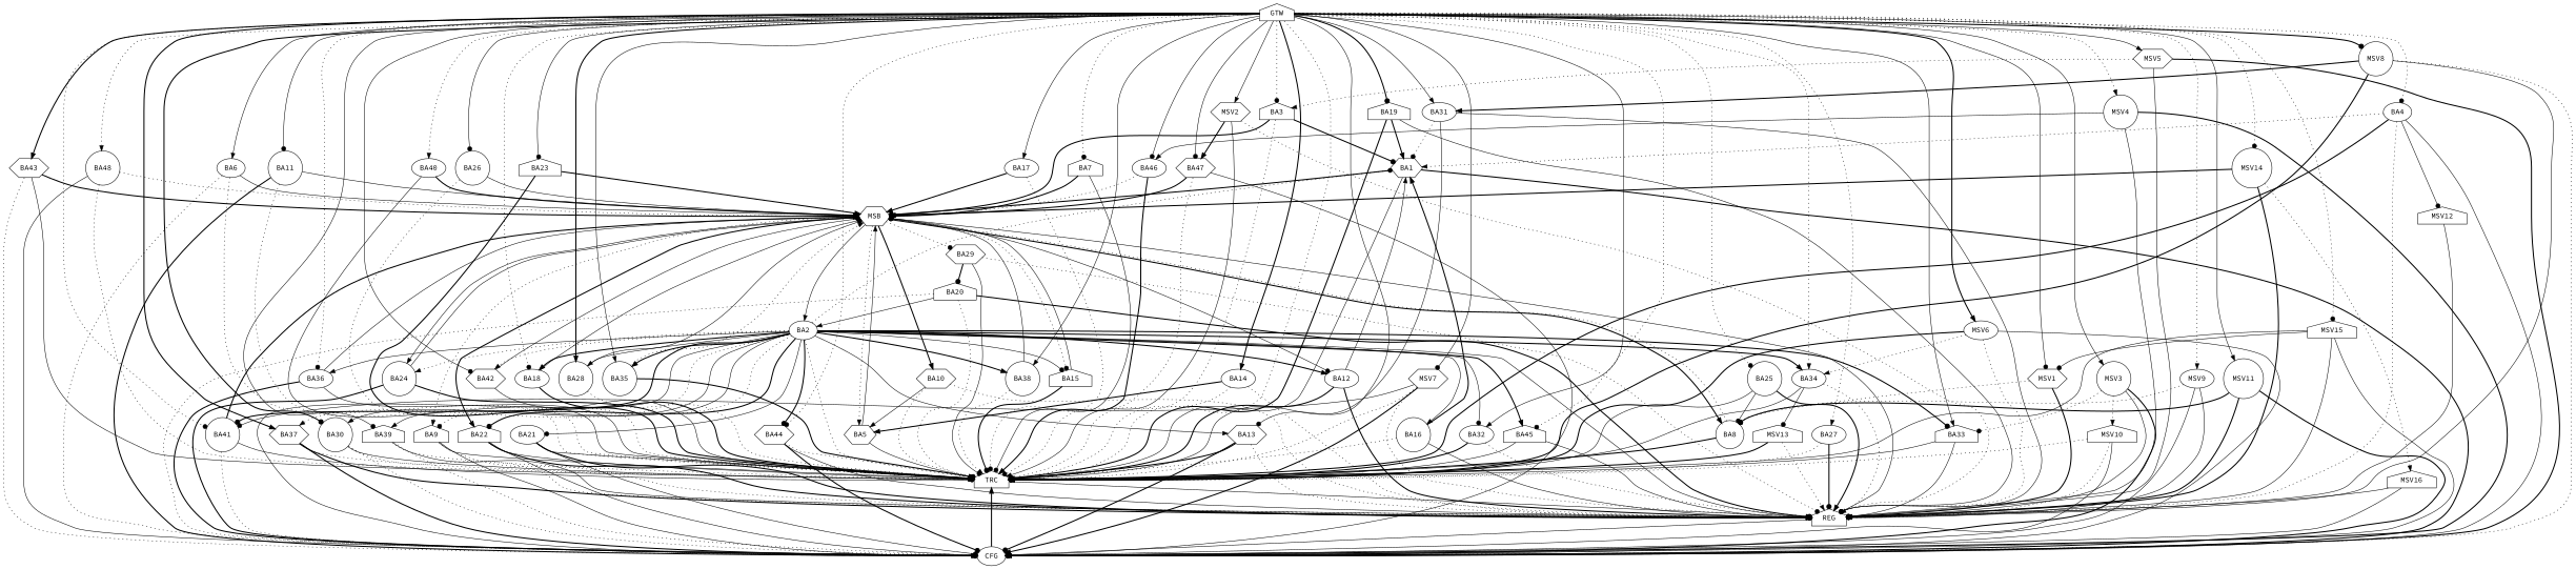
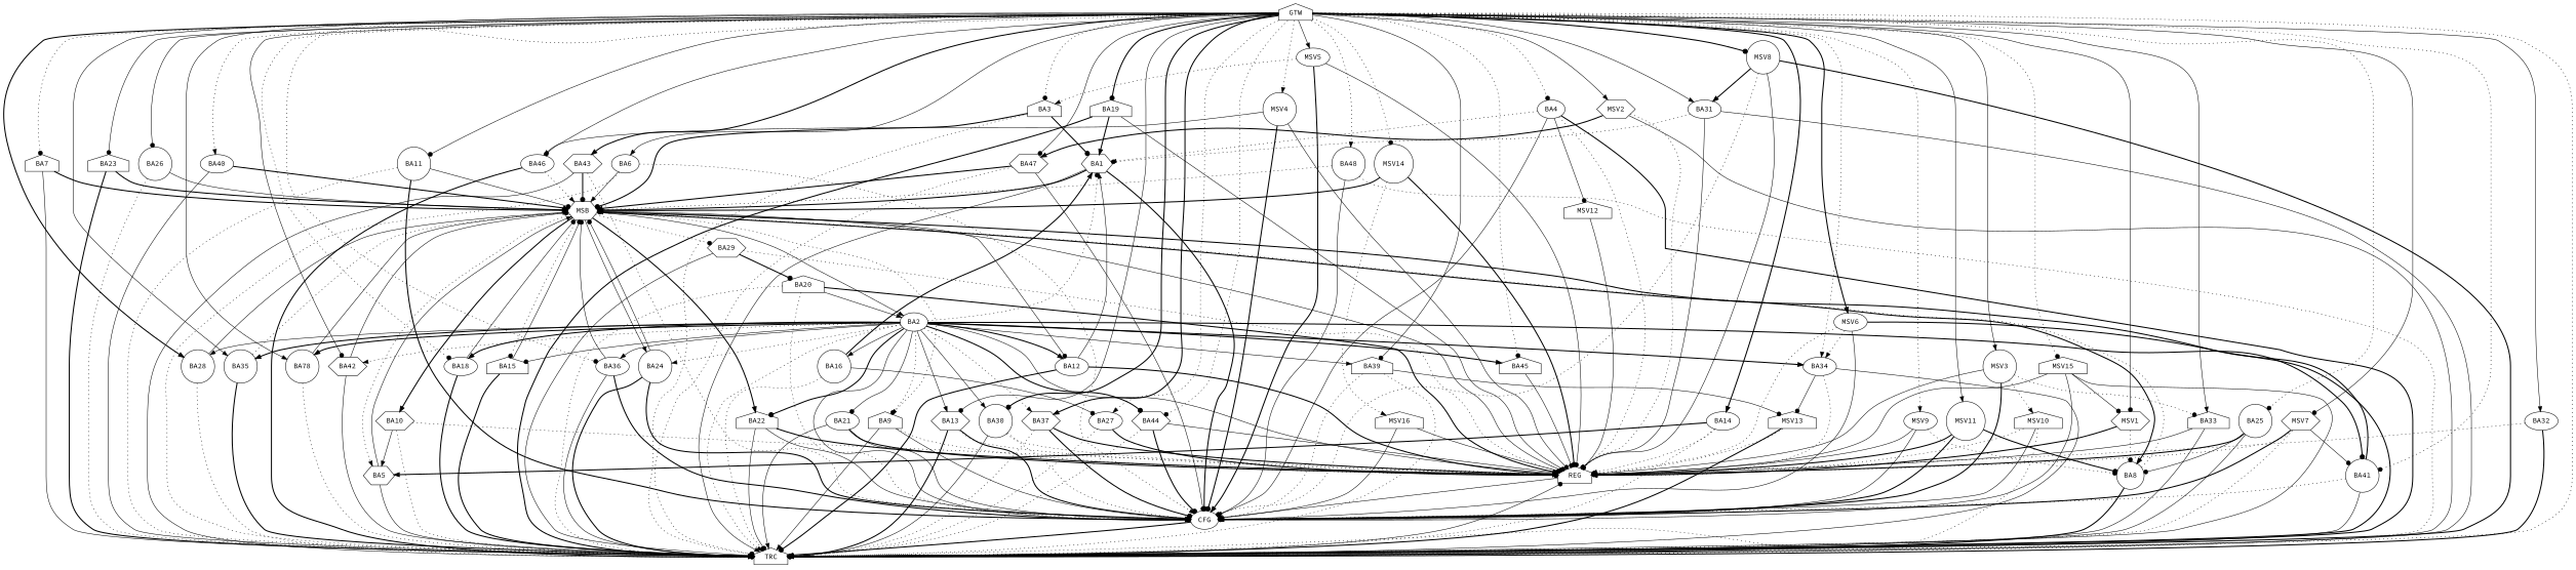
  strict digraph {
    fontname="Source Code Pro"
    node [fontname="Source Code Pro" shape=house]
    edge [arrowhead=dot fontname="Source Code Pro" style=solid]
    n1 [label=BA1 shape=hexagon]
    n2 [label=MSB shape=hexagon]
    n3 [label=CFG shape=ellipse]
    n4 [label=TRC]
    n5 [label=BA2 shape=ellipse]
    n6 [label=BA9]
    n7 [label=BA12 shape=ellipse]
    n8 [label=BA15]
    n9 [label=BA22]
    n10 [label=BA24 shape=circle]
    n11 [label=REG]
    n12 [label=BA5 shape=hexagon]
    n13 [label=BA8 shape=circle]
    n14 [label=BA10 shape=hexagon]
    n15 [label=BA29 shape=hexagon]
    n16 [label=BA13 shape=hexagon]
    n17 [label=BA16 shape=circle]
    n18 [label=BA18 shape=ellipse]
    n19 [label=BA21 shape=ellipse]
    n20 [label=BA28 shape=circle]
    n21 [label=BA30 shape=circle]
    n22 [label=BA32 shape=ellipse]
    n23 [label=BA33]
    n24 [label=BA34 shape=ellipse]
    n25 [label=BA35 shape=circle]
    n26 [label=BA36 shape=ellipse]
    n27 [label=BA37 shape=hexagon]
-   n28 [label=BA38 shape=circle]
+   n28 [label=BA78 shape=circle]
    n29 [label=BA39]
    n30 [label=BA41 shape=circle]
    n31 [label=BA42 shape=hexagon]
    n32 [label=BA44 shape=hexagon]
    n33 [label=BA45]
    n34 [label=MSV13]
    n35 [label=BA3]
    n36 [label=BA4 shape=ellipse]
    n37 [label=MSV12]
    n38 [label=BA6 shape=ellipse]
    n39 [label=BA7]
    n40 [label=BA11 shape=circle]
    n41 [label=BA14 shape=ellipse]
-   n42 [label=BA17 shape=ellipse]
    n43 [label=BA19]
    n44 [label=BA20]
    n45 [label=BA23]
    n46 [label=BA25 shape=circle]
    n47 [label=BA26 shape=circle]
    n48 [label=BA27 shape=ellipse]
    n49 [label=BA31 shape=ellipse]
    n50 [label=BA40 shape=ellipse]
    n51 [label=BA43 shape=hexagon]
    n52 [label=BA46 shape=ellipse]
    n53 [label=BA47 shape=hexagon]
    n54 [label=BA48 shape=circle]
    n55 [label=GTW]
    n56 [label=MSV1 shape=hexagon]
    n57 [label=MSV2 shape=hexagon]
    n58 [label=MSV3 shape=circle]
    n59 [label=MSV4 shape=circle]
-   n60 [label=MSV5 shape=hexagon]
+   n60 [label=MSV5 shape=ellipse]
    n61 [label=MSV6 shape=ellipse]
    n62 [label=MSV7 shape=hexagon]
    n63 [label=MSV8 shape=circle]
    n64 [label=MSV9 shape=ellipse]
    n65 [label=MSV11 shape=circle]
    n66 [label=MSV14 shape=circle]
    n67 [label=MSV15]
    n68 [label=MSV10]
    n69 [label=MSV16]
    n1 -> n2 [style=bold]
    n1 -> n3 [style=bold]
    n1 -> n4 [arrowhead=normal]
    n2 -> n5 [arrowhead=normal]
    n2 -> n6 [arrowhead=normal style=dotted]
    n2 -> n7
    n2 -> n8 [style=dotted]
    n2 -> n9 [arrowhead=normal style=bold]
    n2 -> n10 [arrowhead=normal]
    n2 -> n11
    n2 -> n12 [arrowhead=normal style=dotted]
    n2 -> n13 [arrowhead=normal style=bold]
    n2 -> n14 [arrowhead=normal style=bold]
    n2 -> n15 [style=dotted]
    n3 -> n4 [arrowhead=normal style=bold]
    n4 -> n11
    n5 -> n1 [style=dotted]
    n5 -> n3 [arrowhead=normal]
    n5 -> n4 [arrowhead=normal style=dotted]
    n5 -> n6 [style=dotted]
    n5 -> n7 [arrowhead=normal style=bold]
    n5 -> n8
    n5 -> n9 [style=bold]
    n5 -> n10 [arrowhead=normal style=dotted]
    n5 -> n11 [arrowhead=normal]
    n5 -> n16 [arrowhead=normal]
    n5 -> n17 [arrowhead=normal]
    n5 -> n18 [arrowhead=normal style=bold]
    n5 -> n19
    n5 -> n20 [arrowhead=normal]
    n5 -> n21 [arrowhead=normal]
-   n5 -> n22
-   n5 -> n23 [style=bold]
    n5 -> n24 [arrowhead=normal style=bold]
    n5 -> n25 [arrowhead=normal style=bold]
    n5 -> n26 [arrowhead=normal]
    n5 -> n27 [arrowhead=normal style=dotted]
    n5 -> n28 [arrowhead=normal style=bold]
    n5 -> n29 [arrowhead=normal]
    n5 -> n30 [style=bold]
    n5 -> n31 [arrowhead=normal style=dotted]
    n5 -> n32 [style=bold]
    n5 -> n33 [arrowhead=normal style=bold]
    n6 -> n3
    n6 -> n4 [arrowhead=normal]
    n6 -> n11 [style=dotted]
    n7 -> n1 [arrowhead=normal]
    n7 -> n4 [style=bold]
    n7 -> n11 [style=bold]
    n8 -> n2
    n8 -> n4 [style=bold]
    n9 -> n3
    n9 -> n4
    n9 -> n11 [arrowhead=normal style=bold]
    n10 -> n2
    n10 -> n3 [arrowhead=normal style=bold]
    n10 -> n4 [style=bold]
    n11 -> n3
    n12 -> n2 [arrowhead=normal]
    n12 -> n4
    n13 -> n2 [style=dotted]
    n13 -> n4 [style=bold]
    n14 -> n4 [style=dotted]
    n14 -> n11 [arrowhead=normal style=dotted]
    n14 -> n12 [arrowhead=normal]
    n15 -> n4
    n15 -> n11 [style=dotted]
    n15 -> n44 [style=bold]
    n16 -> n3 [style=bold]
    n16 -> n4 [arrowhead=normal style=bold]
    n16 -> n11 [style=dotted]
    n17 -> n1 [arrowhead=normal style=bold]
    n17 -> n4 [style=dotted]
-   n17 -> n11
+   n17 -> n48
    n18 -> n2
    n18 -> n4 [arrowhead=normal style=bold]
    n19 -> n3
    n19 -> n4 [arrowhead=normal]
    n19 -> n11 [style=bold]
    n20 -> n2
    n20 -> n4 [style=dotted]
    n21 -> n3 [arrowhead=normal style=dotted]
    n21 -> n4 [arrowhead=normal]
    n21 -> n11 [arrowhead=normal style=dotted]
    n22 -> n4 [arrowhead=normal style=bold]
    n22 -> n11 [style=dotted]
    n23 -> n4 [arrowhead=normal]
    n23 -> n11 [arrowhead=normal]
    n24 -> n4 [arrowhead=normal]
    n24 -> n11 [arrowhead=normal style=dotted]
    n24 -> n34
    n25 -> n2 [arrowhead=normal style=dotted]
    n25 -> n4 [arrowhead=normal style=bold]
    n26 -> n2
    n26 -> n3 [arrowhead=normal style=bold]
    n26 -> n4 [arrowhead=normal]
    n27 -> n3 [style=bold]
    n27 -> n4 [arrowhead=normal style=dotted]
    n27 -> n11 [arrowhead=normal style=bold]
    n28 -> n2
    n28 -> n4 [arrowhead=normal style=dotted]
    n29 -> n3 [style=dotted]
    n29 -> n4 [arrowhead=normal style=dotted]
-   n29 -> n11
+   n29 -> n34
    n30 -> n2 [arrowhead=normal style=bold]
    n30 -> n3 [style=dotted]
    n30 -> n4
    n31 -> n2
    n31 -> n4 [arrowhead=normal]
    n32 -> n3 [style=bold]
    n32 -> n4 [arrowhead=normal style=dotted]
    n32 -> n11
-   n33 -> n4 [arrowhead=normal]
    n33 -> n11
    n34 -> n4 [style=bold]
    n34 -> n11 [arrowhead=normal style=dotted]
    n35 -> n1 [style=bold]
    n35 -> n2 [style=bold]
    n35 -> n4 [style=dotted]
    n36 -> n1 [arrowhead=normal style=dotted]
    n36 -> n3
    n36 -> n4 [style=bold]
    n36 -> n11 [style=dotted]
    n36 -> n37
    n37 -> n11
    n38 -> n2 [arrowhead=normal]
    n38 -> n3 [arrowhead=normal style=dotted]
    n38 -> n4 [style=dotted]
    n39 -> n2 [style=bold]
    n39 -> n4
    n40 -> n2
    n40 -> n3 [style=bold]
    n40 -> n4 [style=dotted]
    n41 -> n4 [style=dotted]
    n41 -> n11 [arrowhead=normal style=dotted]
    n41 -> n12 [arrowhead=normal style=bold]
-   n42 -> n2 [arrowhead=normal style=bold]
-   n42 -> n4 [style=dotted]
    n43 -> n1 [arrowhead=normal style=bold]
    n43 -> n4 [style=bold]
    n43 -> n11
    n44 -> n3 [style=dotted]
    n44 -> n4 [arrowhead=normal style=dotted]
    n44 -> n5 [arrowhead=normal]
    n44 -> n11 [arrowhead=normal style=bold]
    n45 -> n2 [arrowhead=normal style=bold]
    n45 -> n4 [arrowhead=normal style=bold]
    n46 -> n4 [arrowhead=normal]
    n46 -> n11 [arrowhead=normal style=bold]
    n46 -> n13
    n47 -> n2 [arrowhead=normal]
    n47 -> n4 [arrowhead=normal style=dotted]
    n48 -> n4 [arrowhead=normal style=dotted]
    n48 -> n11 [style=bold]
    n49 -> n1 [style=dotted]
    n49 -> n4
    n49 -> n11
    n50 -> n2 [arrowhead=normal style=bold]
    n50 -> n4
    n51 -> n2 [style=bold]
    n51 -> n3 [arrowhead=normal style=dotted]
    n51 -> n4 [arrowhead=normal]
    n52 -> n2 [arrowhead=normal style=dotted]
    n52 -> n4 [arrowhead=normal style=bold]
    n53 -> n2 [arrowhead=normal style=bold]
    n53 -> n3
    n53 -> n4 [style=dotted]
    n54 -> n2 [style=dotted]
    n54 -> n3 [arrowhead=normal]
    n54 -> n4 [arrowhead=normal style=dotted]
    n55 -> n4 [style=dotted]
    n55 -> n16
    n55 -> n18 [style=dotted]
    n55 -> n20 [arrowhead=normal style=bold]
    n55 -> n21 [style=bold]
    n55 -> n22 [arrowhead=normal]
    n55 -> n23 [arrowhead=normal]
    n55 -> n24 [arrowhead=normal style=dotted]
    n55 -> n25 [arrowhead=normal]
    n55 -> n26 [style=dotted]
    n55 -> n27 [arrowhead=normal style=bold]
    n55 -> n28 [arrowhead=normal]
    n55 -> n29
    n55 -> n30 [style=dotted]
    n55 -> n31
    n55 -> n32 [style=dotted]
    n55 -> n33 [style=dotted]
    n55 -> n35 [style=dotted]
    n55 -> n36 [style=dotted]
    n55 -> n38 [arrowhead=normal]
    n55 -> n39 [style=dotted]
    n55 -> n40
    n55 -> n41 [arrowhead=normal style=bold]
-   n55 -> n42 [arrowhead=normal]
    n55 -> n43 [style=bold]
    n55 -> n45
    n55 -> n46 [style=dotted]
    n55 -> n47
    n55 -> n48 [arrowhead=normal style=dotted]
    n55 -> n49 [arrowhead=normal]
    n55 -> n50 [arrowhead=normal style=dotted]
    n55 -> n51 [arrowhead=normal style=bold]
    n55 -> n52
    n55 -> n53
    n55 -> n54 [arrowhead=normal style=dotted]
    n55 -> n56
    n55 -> n57 [arrowhead=normal]
    n55 -> n58 [arrowhead=normal]
    n55 -> n59 [arrowhead=normal style=dotted]
    n55 -> n60 [arrowhead=normal]
    n55 -> n61 [arrowhead=normal style=bold]
    n55 -> n62
    n55 -> n63 [style=bold]
    n55 -> n64 [arrowhead=normal style=dotted]
    n55 -> n65 [arrowhead=normal]
    n55 -> n66 [style=dotted]
    n55 -> n67 [style=dotted]
    n56 -> n11 [arrowhead=normal style=bold]
    n56 -> n13 [style=dotted]
    n57 -> n4 [arrowhead=normal]
    n57 -> n11 [style=dotted]
    n57 -> n53 [arrowhead=normal style=bold]
    n58 -> n3 [style=bold]
    n58 -> n11
    n58 -> n23 [style=dotted]
    n58 -> n68 [arrowhead=normal style=dotted]
    n59 -> n3 [style=bold]
    n59 -> n11
    n59 -> n52 [arrowhead=normal]
    n60 -> n3 [arrowhead=normal style=bold]
    n60 -> n11
    n60 -> n35 [arrowhead=normal style=dotted]
    n61 -> n3 [arrowhead=normal]
    n61 -> n4 [arrowhead=normal style=bold]
    n61 -> n11 [style=dotted]
    n61 -> n24 [arrowhead=normal style=dotted]
    n62 -> n3 [arrowhead=normal style=bold]
    n62 -> n4 [arrowhead=normal style=dotted]
    n62 -> n11 [style=dotted]
    n62 -> n30
    n63 -> n3 [style=dotted]
    n63 -> n4 [arrowhead=normal style=bold]
    n63 -> n11
    n63 -> n49 [arrowhead=normal style=bold]
    n64 -> n3 [arrowhead=normal]
    n64 -> n11
    n64 -> n13 [style=dotted]
    n65 -> n3 [arrowhead=normal style=bold]
    n65 -> n11 [arrowhead=normal style=bold]
    n65 -> n13 [style=bold]
    n66 -> n2 [arrowhead=normal style=bold]
    n66 -> n11 [style=bold]
    n66 -> n69 [arrowhead=normal style=dotted]
    n67 -> n3
    n67 -> n4 [arrowhead=normal]
    n67 -> n11 [arrowhead=normal]
    n67 -> n56
    n68 -> n3
    n68 -> n4 [style=dotted]
    n68 -> n11 [arrowhead=normal style=dotted]
    n69 -> n3 [arrowhead=normal]
    n69 -> n11
  }
